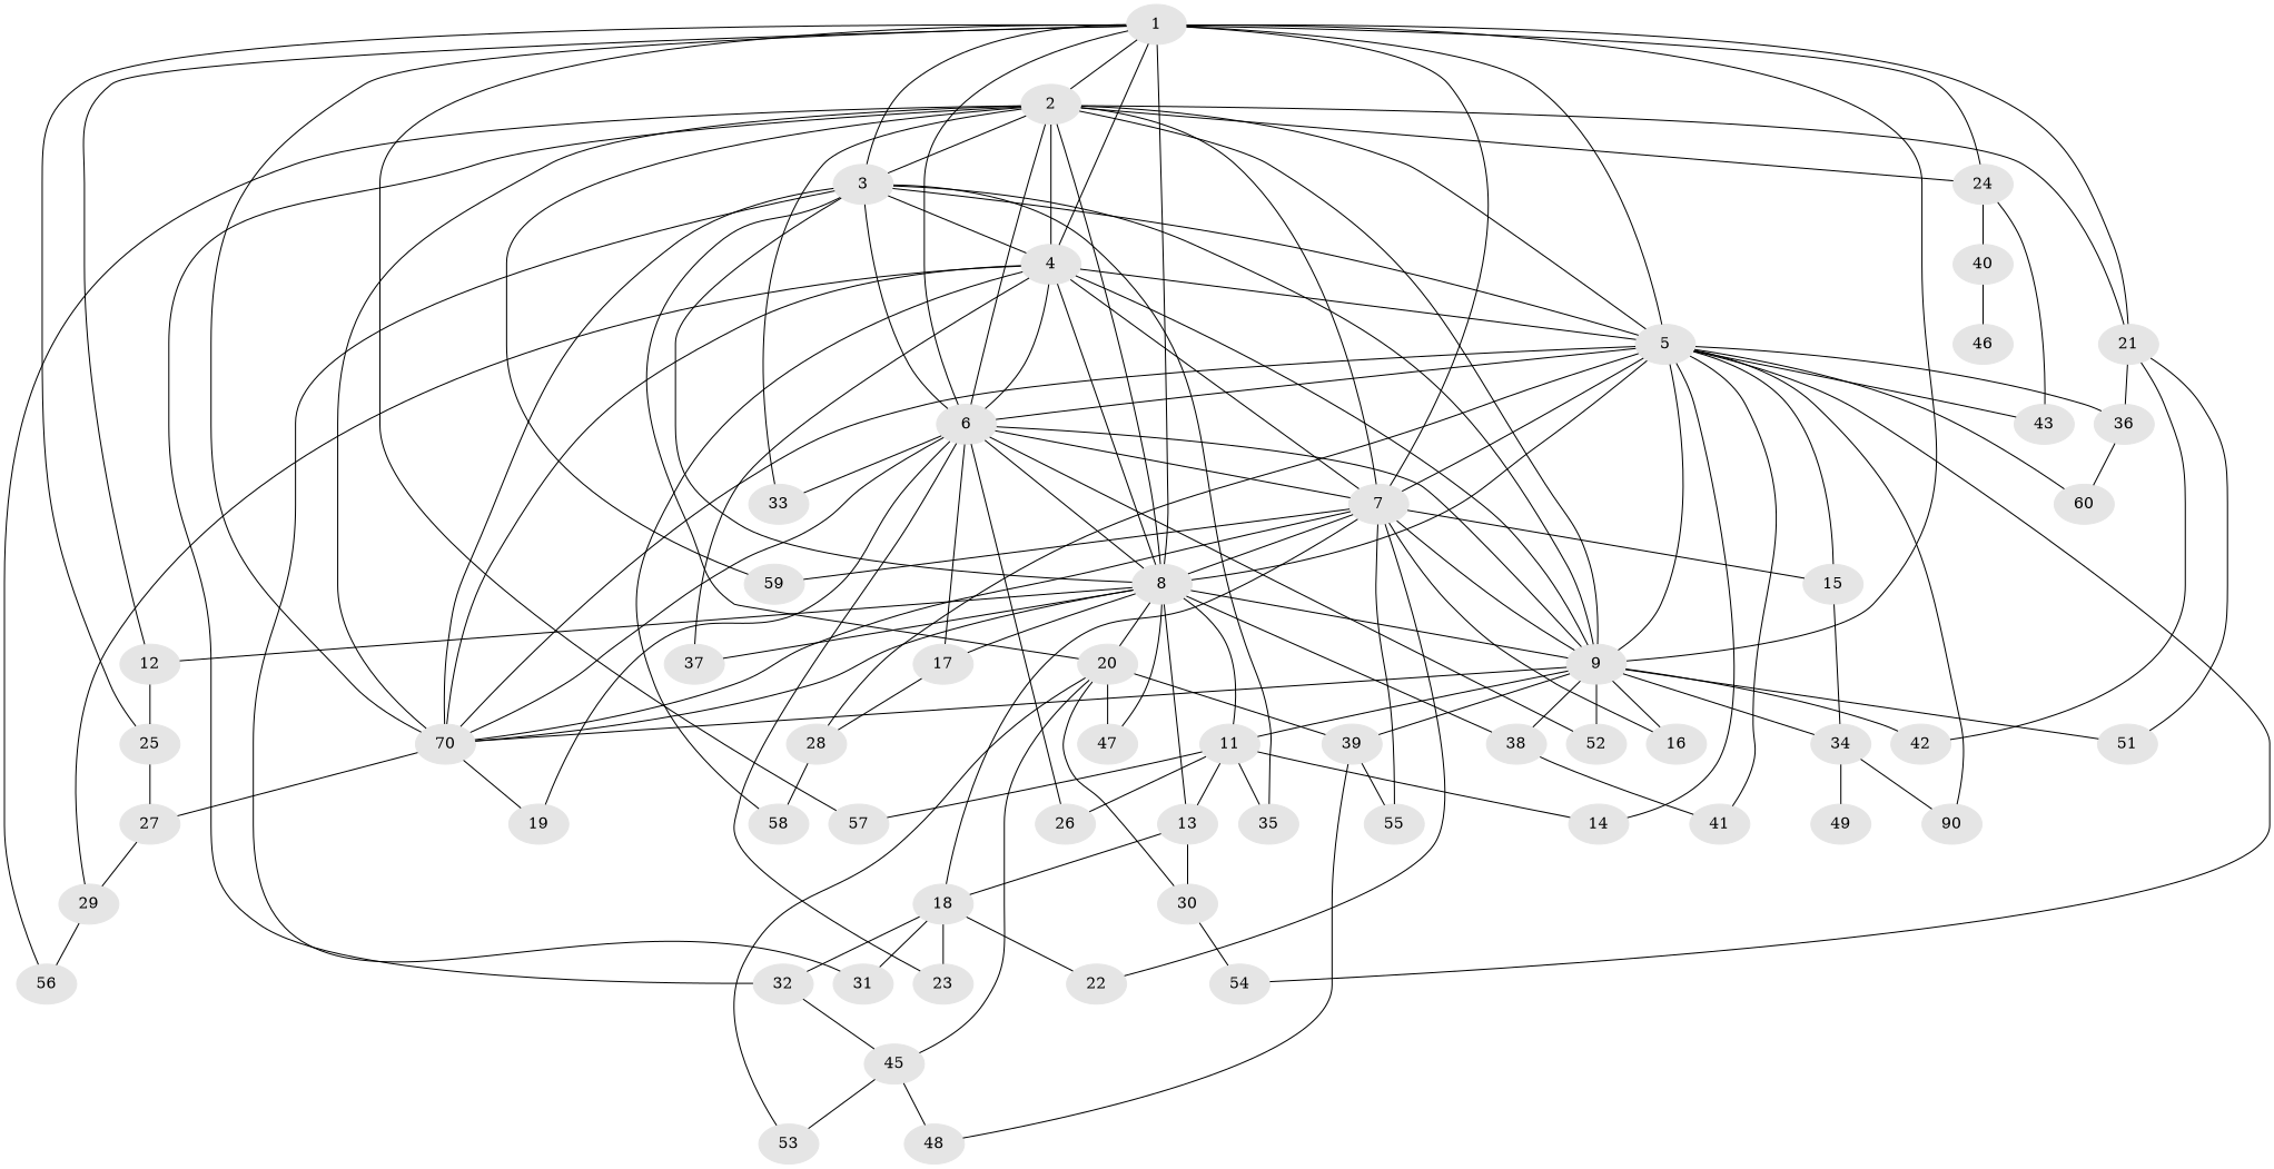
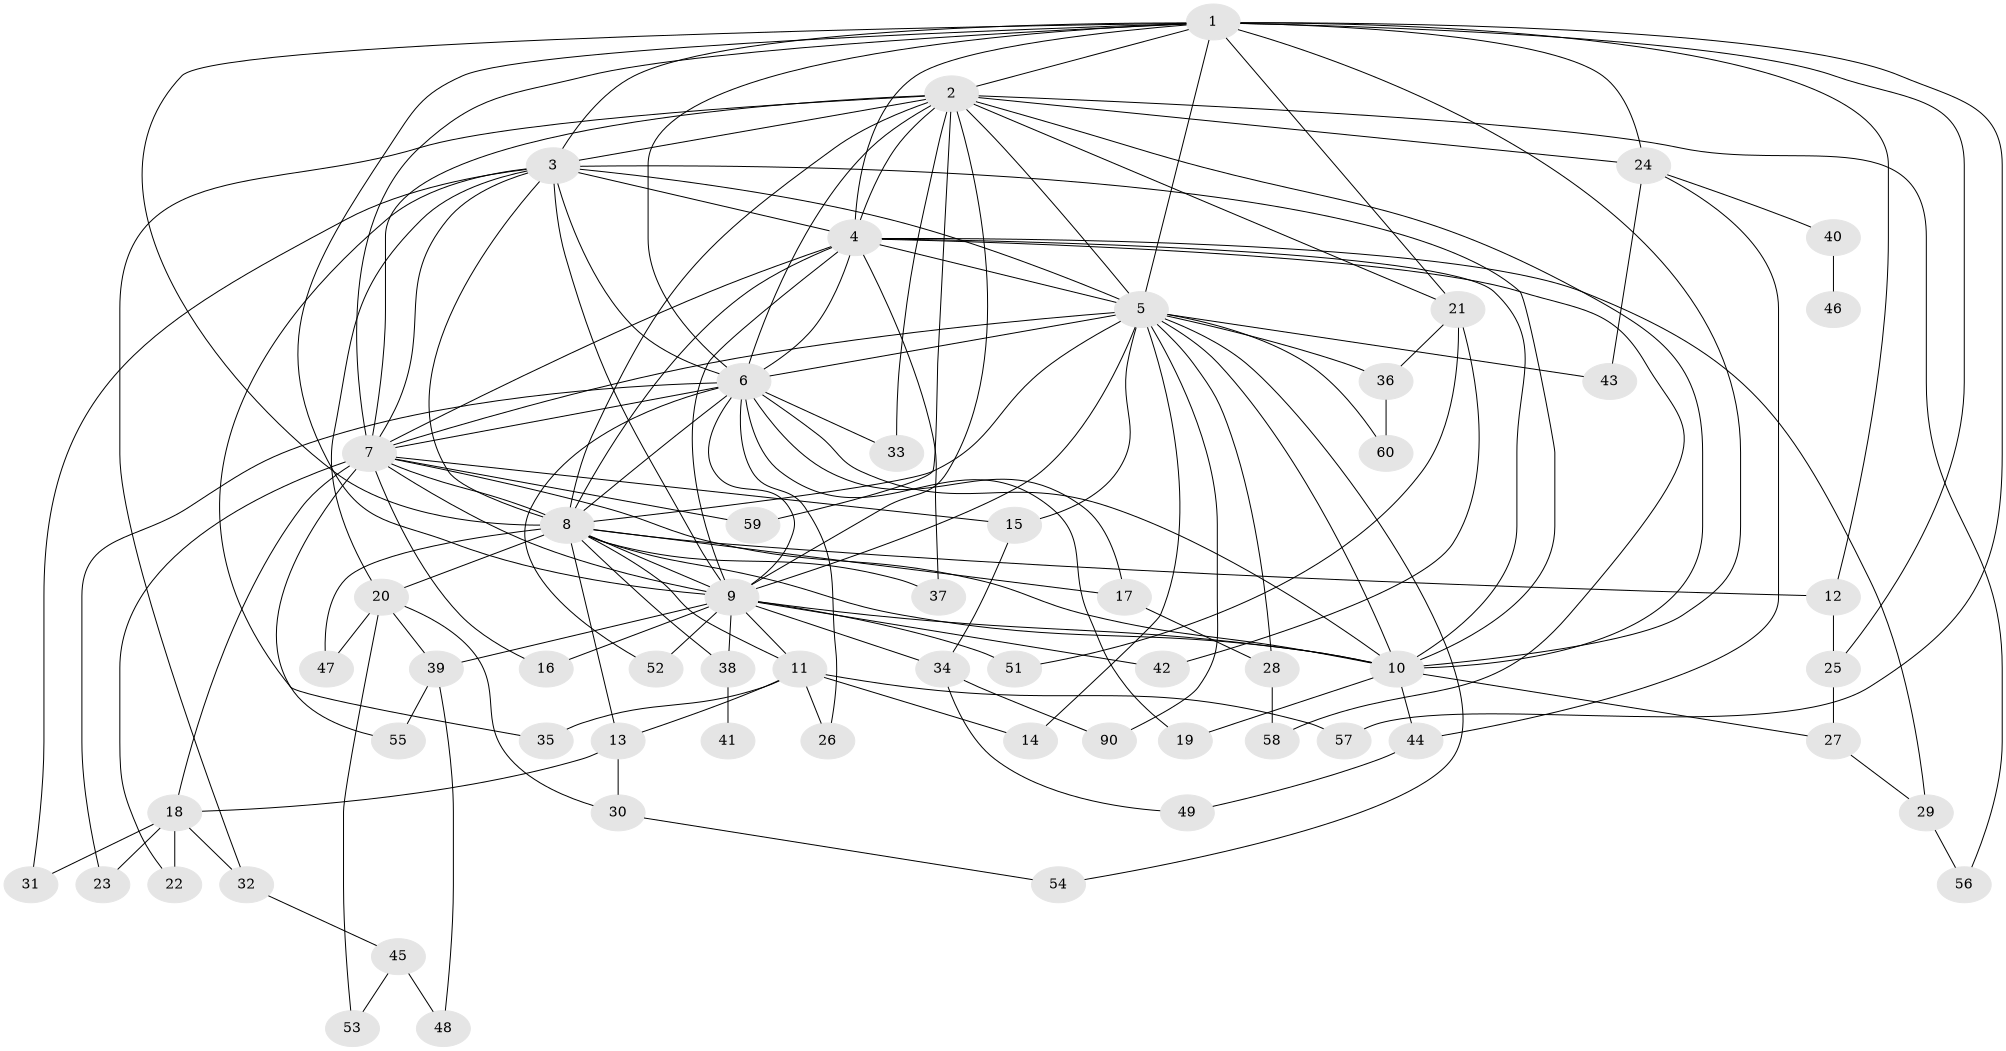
  graph {
    node [color=gray90 style=filled]
    1
    2
    3
    4
    5
    6
    7
    8
    9
-   10 [label=70]
+   10
    12
    21
    24
    25
    57
    32
    33
    56
    59
    20
    31
    35
    29
    37
    58
    14
    15
    28
    36
    41
    43
    n32 [label=90]
    54
    60
    17
    19
    23
    26
    52
    16
    18
    22
    55
    11
    13
    38
    47
    34
    39
    42
    51
    27
+   44
    40
    45
    30
    53
    46
    49
    48
    1 -- 2
    1 -- 3
    1 -- 4
    1 -- 5
    1 -- 6
    1 -- 7
    1 -- 8
    1 -- 9
    1 -- 10
    1 -- 12
    1 -- 21
    1 -- 24
    1 -- 25
    1 -- 57
    2 -- 3
    2 -- 4
    2 -- 5
    2 -- 6
    2 -- 7
    2 -- 8
    2 -- 9
    2 -- 10
    2 -- 21
    2 -- 24
    2 -- 32
    2 -- 33
    2 -- 56
    2 -- 59
    3 -- 4
    3 -- 5
    3 -- 6
+   3 -- 7
    3 -- 8
    3 -- 9
    3 -- 10
    3 -- 20
    3 -- 31
    3 -- 35
    4 -- 5
    4 -- 6
    4 -- 7
    4 -- 8
    4 -- 9
    4 -- 10
    4 -- 29
    4 -- 37
    4 -- 58
    5 -- 6
    5 -- 7
    5 -- 8
    5 -- 9
    5 -- 10
    5 -- 14
    5 -- 15
    5 -- 28
    5 -- 36
-   5 -- 41
    5 -- 43
    5 -- n32
    5 -- 54
    5 -- 60
    6 -- 7
    6 -- 8
    6 -- 9
    6 -- 10
    6 -- 33
    6 -- 17
    6 -- 19
    6 -- 23
    6 -- 26
    6 -- 52
    7 -- 8
    7 -- 9
    7 -- 10
    7 -- 59
    7 -- 15
    7 -- 16
    7 -- 18
    7 -- 22
    7 -- 55
    8 -- 9
    8 -- 10
    8 -- 12
    8 -- 20
    8 -- 37
    8 -- 17
    8 -- 11
    8 -- 13
    8 -- 38
    8 -- 47
    9 -- 10
    9 -- 52
    9 -- 16
    9 -- 11
    9 -- 38
    9 -- 34
    9 -- 39
    9 -- 42
    9 -- 51
    10 -- 19
    10 -- 27
+   10 -- 44
    12 -- 25
    21 -- 36
    21 -- 42
    21 -- 51
    24 -- 43
+   24 -- 44
    24 -- 40
    25 -- 27
    32 -- 45
    20 -- 47
    20 -- 39
-   20 -- 45
    20 -- 30
    20 -- 53
    29 -- 56
    15 -- 34
    28 -- 58
    36 -- 60
    17 -- 28
    18 -- 32
    18 -- 31
    18 -- 23
    18 -- 22
    11 -- 57
    11 -- 35
    11 -- 14
    11 -- 26
    11 -- 13
    13 -- 18
    13 -- 30
    38 -- 41
    34 -- n32
    34 -- 49
    39 -- 55
    39 -- 48
    27 -- 29
+   44 -- 49
    40 -- 46
    45 -- 53
    45 -- 48
    30 -- 54
  }
